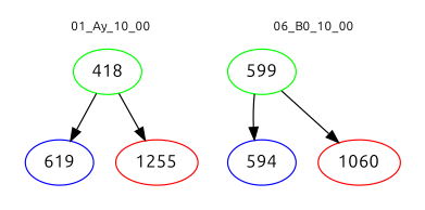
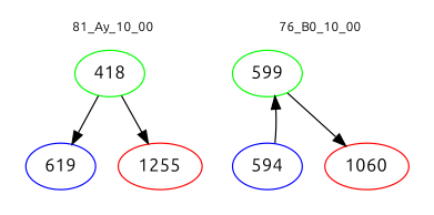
  digraph {
    fontname=Ubuntu
    node [color=green fontname=Ubuntu]
    edge [color=black fontname=Ubuntu]
    n1 [label=418]
    n2 [color=blue label=619]
    n3 [color=red label=1255]
    n4 [label=599]
    n5 [color=blue label=594]
    n6 [color=red label=1060]
    subgraph cluster_1 {
      color=white
      fontsize=10
-     label="01_Ay_10_00"
+     label="81_Ay_10_00"
      n1
      n2
      n3
    }
    subgraph cluster_2 {
      color=white
      fontsize=10
-     label="06_B0_10_00"
+     label="76_B0_10_00"
      n4
      n5
      n6
    }
    n1 -> n2
    n1 -> n3
-   n4 -> n5
+   n5 -> n4
    n4 -> n6
  }
